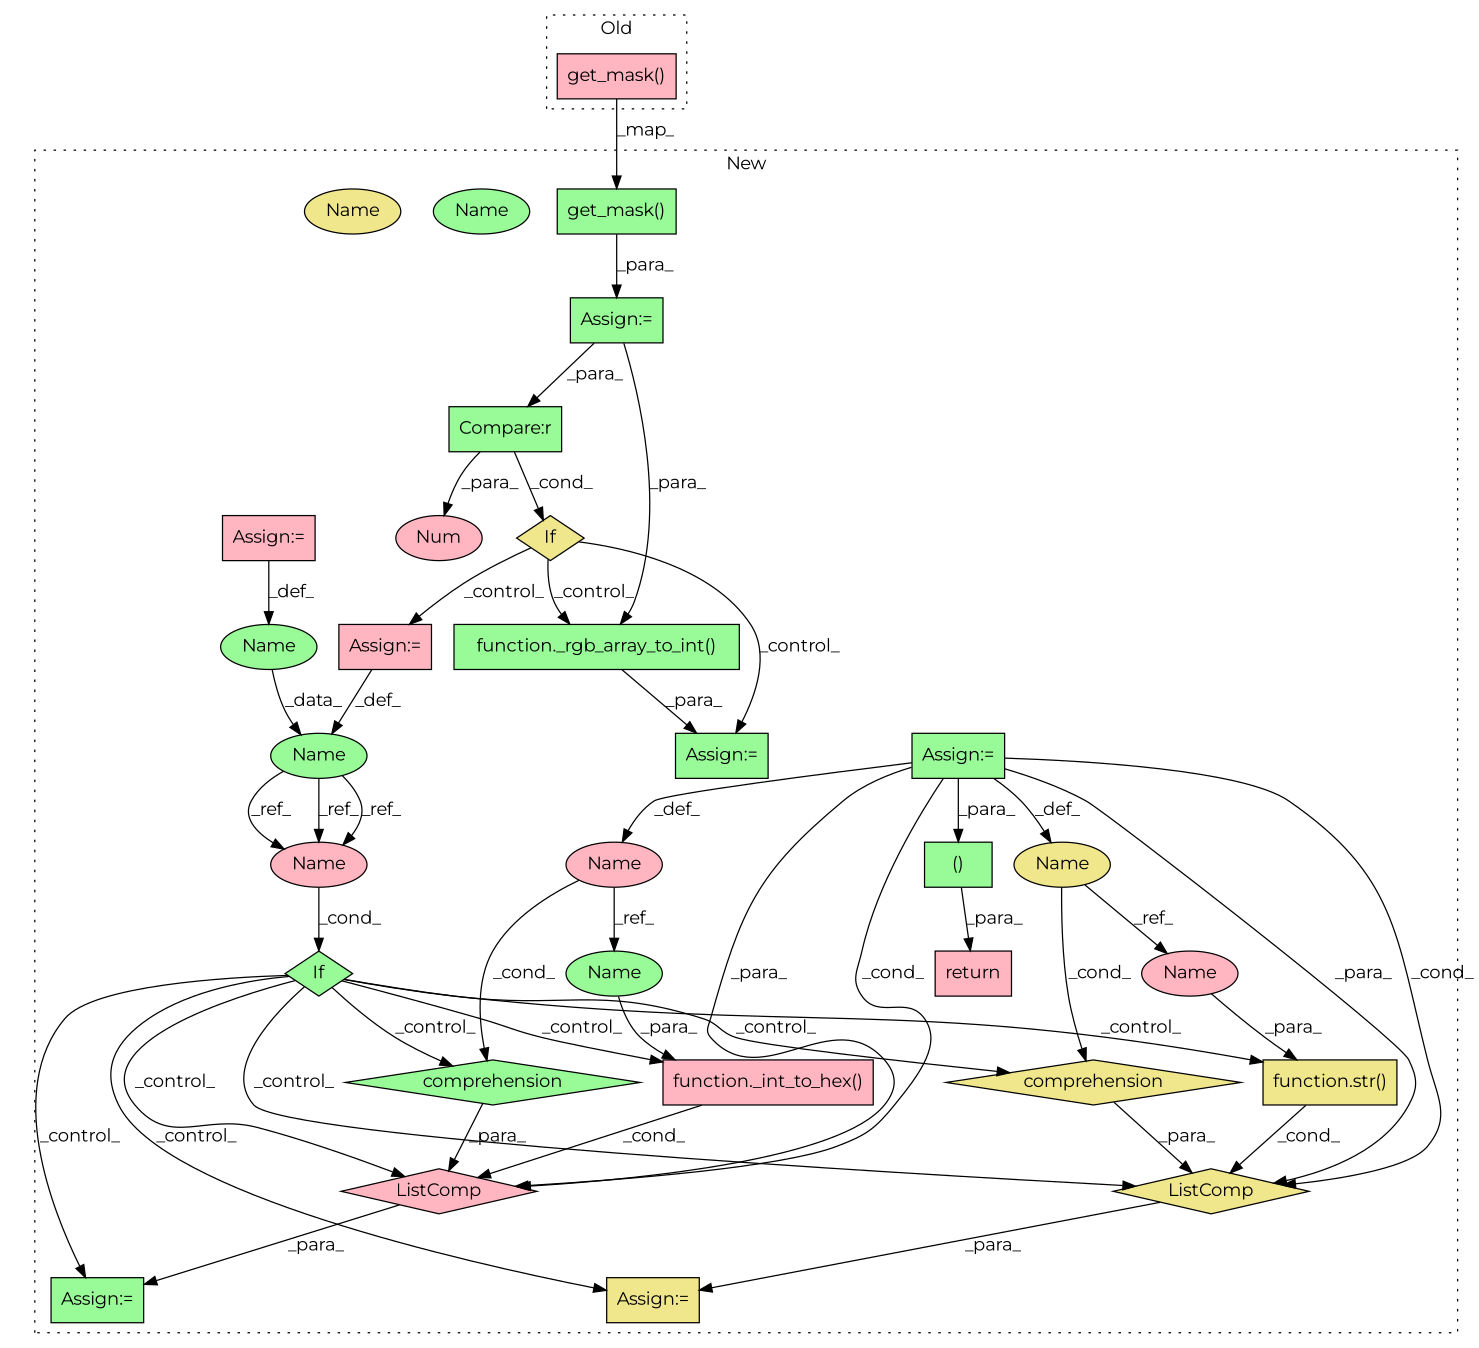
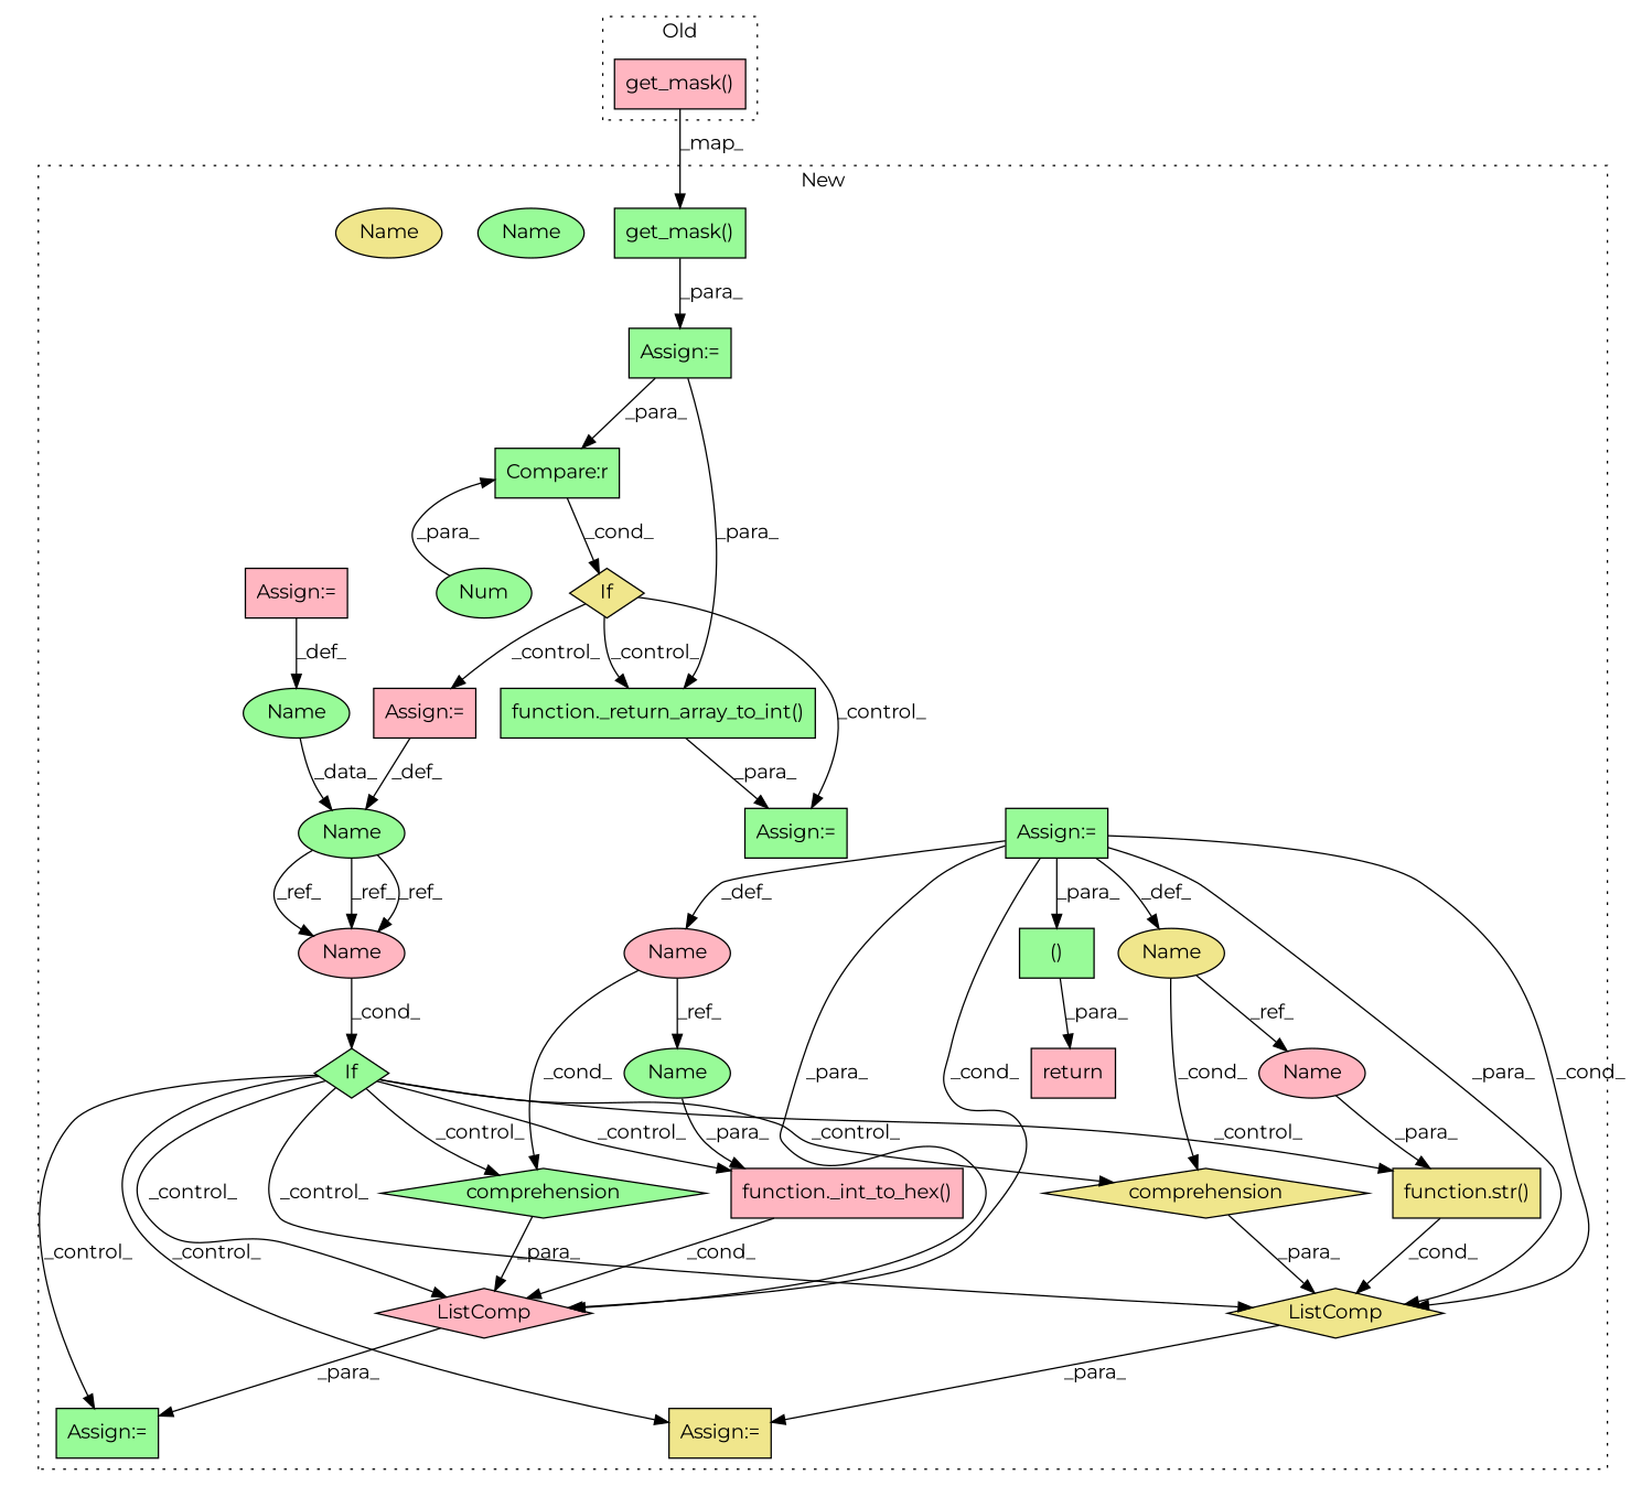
  digraph {
    fontname=Montserrat
    node [a=87 fillcolor=palegreen fontname=Montserrat l=3 s=17534 shape=box style=filled]
    edge [fontname=Montserrat]
    n1 [a=75 l=14 label="get_mask()" s=17301]
    n2 [a=96 fillcolor=khaki label=If s=17336 shape=diamond]
-   n3 [a=75 l="18,1" label="function._rgb_array_to_int()" s="17424,17446"]
+   n3 [a=75 l="18,1" label="function._return_array_to_int()" s="17424,17446"]
    n4 [a=40 l=14 label="Compare:r" s=17339]
-   n5 [a=76 fillcolor=lightpink l=1 label=Num s=17352 shape=ellipse]
+   n5 [a=76 l=1 label=Num s=17352 shape=ellipse]
    n6 [a=68 fillcolor=lightpink label="Assign:=" s=17385]
    n7 [a=96 label=If s=17531 shape=diamond]
    n8 [l=6 label=Name s=17379 shape=ellipse]
    n9 [a=75 fillcolor=lightpink l="12,1" label="function._int_to_hex()" s="17561,17574"]
    n10 [a=75 fillcolor=khaki l="4,1" label="function.str()" s="17622,17627"]
    n11 [fillcolor=lightpink l=1 label=Name s=17580 shape=ellipse]
    n12 [a=45 label=comprehension s=17576 shape=diamond]
    n13 [fillcolor=khaki l=1 label=Name s=17633 shape=ellipse]
    n14 [a=45 fillcolor=khaki label=comprehension s=17629 shape=diamond]
    n15 [l=6 label=Name shape=ellipse]
    n16 [l=6 label=Name s=16917 shape=ellipse]
    n17 [a=106 fillcolor=lightpink l=32 label=ListComp s=17560 shape=diamond]
    n18 [a=68 label="Assign:=" s=17421]
    n19 [a=106 fillcolor=khaki l=24 label=ListComp s=17621 shape=diamond]
    n20 [a=68 label="Assign:=" s=17298]
    n21 [a=68 label="Assign:=" s=17508]
    n22 [a=54 l=9 label="()" s=17664]
    n23 [a=68 fillcolor=khaki label="Assign:=" s=17618]
    n24 [a=68 fillcolor=lightpink label="Assign:=" s=16923]
    n25 [a=68 label="Assign:=" s=17557]
    n26 [a=93 fillcolor=lightpink l=7 label=return s=17651]
    n27 [fillcolor=khaki l=6 label=Name shape=ellipse]
    n28 [l=1 label=Name s=17573 shape=ellipse]
    n29 [fillcolor=lightpink l=1 label=Name s=17626 shape=ellipse]
    n30 [fillcolor=lightpink l=6 label=Name shape=ellipse]
    n31 [a=75 fillcolor=lightpink l=14 label="get_mask()" s=16987]
    subgraph cluster_1 {
      label=New
      style=dotted
      n1
      n2
      n3
      n4
      n5
      n6
      n7
      n8
      n9
      n10
      n11
      n12
      n13
      n14
      n15
      n16
      n17
      n18
      n19
      n20
      n21
      n22
      n23
      n24
      n25
      n26
      n27
      n28
      n29
      n30
    }
    subgraph cluster_2 {
      label=Old
      style=dotted
      n31
    }
    n1 -> n20 [label=_para_]
    n2 -> n3 [label=_control_]
    n2 -> n6 [label=_control_]
    n2 -> n18 [label=_control_]
    n3 -> n18 [label=_para_]
    n4 -> n2 [label=_cond_]
-   n4 -> n5 [label=_para_]
+   n5 -> n4 [label=_para_]
    n6 -> n8 [label=_def_]
    n7 -> n9 [label=_control_]
    n7 -> n10 [label=_control_]
    n7 -> n12 [label=_control_]
    n7 -> n14 [label=_control_]
    n7 -> n17 [label=_control_]
    n7 -> n19 [label=_control_]
    n7 -> n23 [label=_control_]
    n7 -> n25 [label=_control_]
    n8 -> n30 [label=_ref_]
    n8 -> n30 [label=_ref_]
    n8 -> n30 [label=_ref_]
    n9 -> n17 [label=_cond_]
    n10 -> n19 [label=_cond_]
    n11 -> n12 [label=_cond_]
    n11 -> n28 [label=_ref_]
    n12 -> n17 [label=_para_]
    n13 -> n14 [label=_cond_]
    n13 -> n29 [label=_ref_]
    n14 -> n19 [label=_para_]
    n16 -> n8 [label=_data_]
    n17 -> n25 [label=_para_]
    n19 -> n23 [label=_para_]
    n20 -> n3 [label=_para_]
    n20 -> n4 [label=_para_]
    n21 -> n11 [label=_def_]
    n21 -> n13 [label=_def_]
    n21 -> n17 [label=_para_]
    n21 -> n17 [label=_cond_]
    n21 -> n19 [label=_cond_]
    n21 -> n19 [label=_para_]
    n21 -> n22 [label=_para_]
    n22 -> n26 [label=_para_]
    n24 -> n16 [label=_def_]
    n28 -> n9 [label=_para_]
    n29 -> n10 [label=_para_]
    n30 -> n7 [label=_cond_]
    n31 -> n1 [label=_map_]
  }
